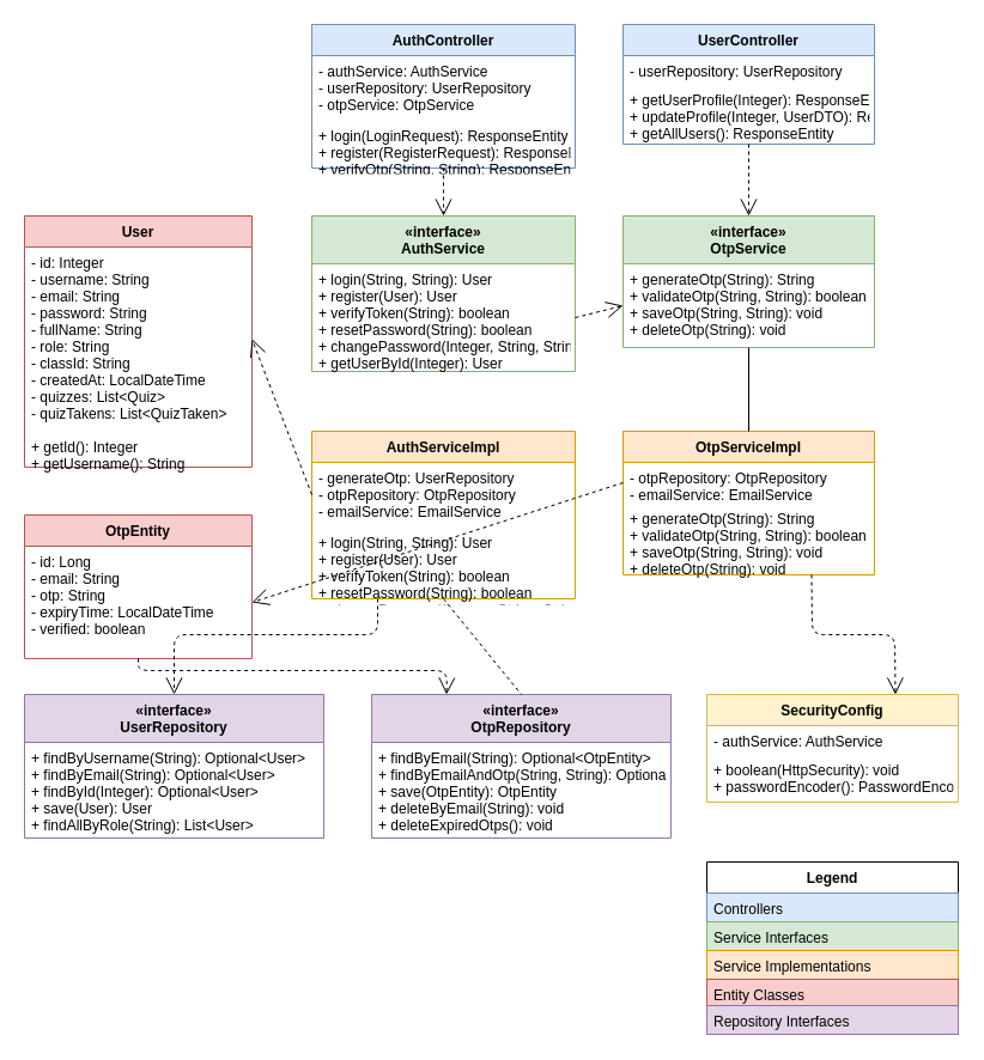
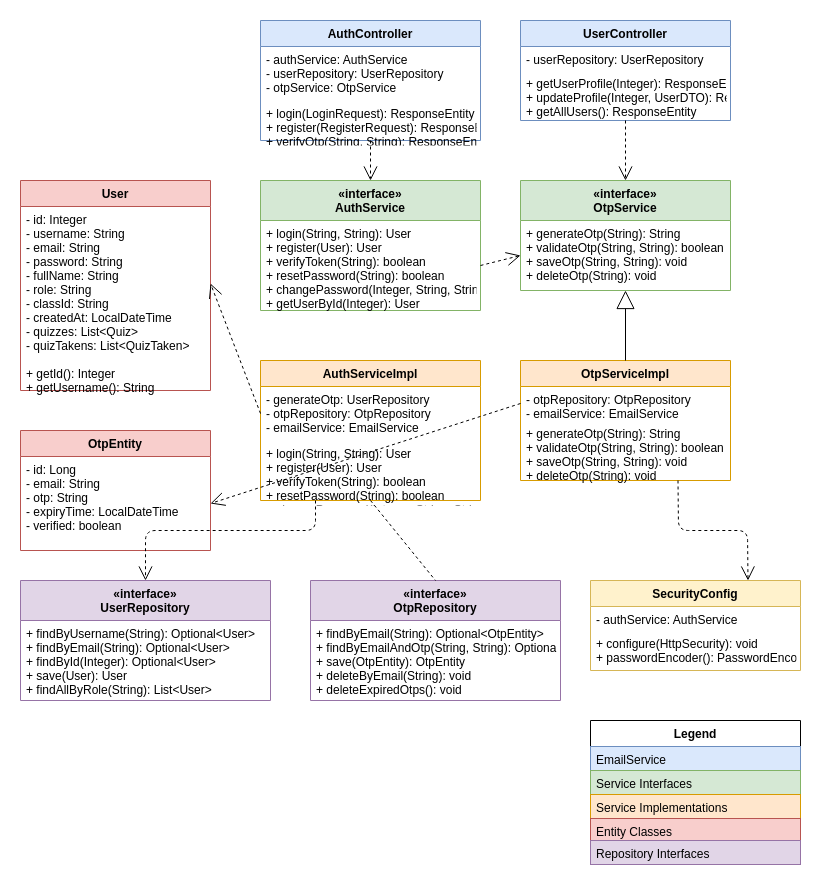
  <mxCell id="0" />
  <mxCell id="1" parent="0" />
  <mxCell id="2" value="AuthController" style="swimlane;fontStyle=1;align=center;verticalAlign=top;childLayout=stackLayout;horizontal=1;startSize=26;horizontalStack=0;resizeParent=1;resizeParentMax=0;resizeLast=0;collapsible=1;marginBottom=0;fillColor=#dae8fc;strokeColor=#6c8ebf;" vertex="1" parent="1"><mxGeometry x="260" y="20" width="220" height="120" as="geometry" /></mxCell>
  <mxCell id="3" value="- authService: AuthService&#10;- userRepository: UserRepository&#10;- otpService: OtpService" style="text;strokeColor=none;fillColor=none;align=left;verticalAlign=top;spacingLeft=4;spacingRight=4;overflow=hidden;rotatable=0;points=[[0,0.5],[1,0.5]];portConstraint=eastwest;" vertex="1" parent="2"><mxGeometry y="26" width="220" height="54" as="geometry" /></mxCell>
  <mxCell id="4" value="+ login(LoginRequest): ResponseEntity&#10;+ register(RegisterRequest): ResponseEntity&#10;+ verifyOtp(String, String): ResponseEntity" style="text;strokeColor=none;fillColor=none;align=left;verticalAlign=top;spacingLeft=4;spacingRight=4;overflow=hidden;rotatable=0;points=[[0,0.5],[1,0.5]];portConstraint=eastwest;" vertex="1" parent="2"><mxGeometry y="80" width="220" height="40" as="geometry" /></mxCell>
  <mxCell id="5" value="UserController" style="swimlane;fontStyle=1;align=center;verticalAlign=top;childLayout=stackLayout;horizontal=1;startSize=26;horizontalStack=0;resizeParent=1;resizeParentMax=0;resizeLast=0;collapsible=1;marginBottom=0;fillColor=#dae8fc;strokeColor=#6c8ebf;" vertex="1" parent="1"><mxGeometry x="520" y="20" width="210" height="100" as="geometry" /></mxCell>
  <mxCell id="6" value="- userRepository: UserRepository" style="text;strokeColor=none;fillColor=none;align=left;verticalAlign=top;spacingLeft=4;spacingRight=4;overflow=hidden;rotatable=0;points=[[0,0.5],[1,0.5]];portConstraint=eastwest;" vertex="1" parent="5"><mxGeometry y="26" width="210" height="24" as="geometry" /></mxCell>
  <mxCell id="7" value="+ getUserProfile(Integer): ResponseEntity&#10;+ updateProfile(Integer, UserDTO): ResponseEntity&#10;+ getAllUsers(): ResponseEntity" style="text;strokeColor=none;fillColor=none;align=left;verticalAlign=top;spacingLeft=4;spacingRight=4;overflow=hidden;rotatable=0;points=[[0,0.5],[1,0.5]];portConstraint=eastwest;" vertex="1" parent="5"><mxGeometry y="50" width="210" height="50" as="geometry" /></mxCell>
  <mxCell id="8" value="«interface»&#10;AuthService" style="swimlane;fontStyle=1;align=center;verticalAlign=top;childLayout=stackLayout;horizontal=1;startSize=40;horizontalStack=0;resizeParent=1;resizeParentMax=0;resizeLast=0;collapsible=1;marginBottom=0;fillColor=#d5e8d4;strokeColor=#82b366;" vertex="1" parent="1"><mxGeometry x="260" y="180" width="220" height="130" as="geometry" /></mxCell>
  <mxCell id="9" value="+ login(String, String): User&#10;+ register(User): User&#10;+ verifyToken(String): boolean&#10;+ resetPassword(String): boolean&#10;+ changePassword(Integer, String, String): boolean&#10;+ getUserById(Integer): User" style="text;strokeColor=none;fillColor=none;align=left;verticalAlign=top;spacingLeft=4;spacingRight=4;overflow=hidden;rotatable=0;points=[[0,0.5],[1,0.5]];portConstraint=eastwest;" vertex="1" parent="8"><mxGeometry y="40" width="220" height="90" as="geometry" /></mxCell>
  <mxCell id="10" value="«interface»&#10;OtpService" style="swimlane;fontStyle=1;align=center;verticalAlign=top;childLayout=stackLayout;horizontal=1;startSize=40;horizontalStack=0;resizeParent=1;resizeParentMax=0;resizeLast=0;collapsible=1;marginBottom=0;fillColor=#d5e8d4;strokeColor=#82b366;" vertex="1" parent="1"><mxGeometry x="520" y="180" width="210" height="110" as="geometry" /></mxCell>
  <mxCell id="11" value="+ generateOtp(String): String&#10;+ validateOtp(String, String): boolean&#10;+ saveOtp(String, String): void&#10;+ deleteOtp(String): void" style="text;strokeColor=none;fillColor=none;align=left;verticalAlign=top;spacingLeft=4;spacingRight=4;overflow=hidden;rotatable=0;points=[[0,0.5],[1,0.5]];portConstraint=eastwest;" vertex="1" parent="10"><mxGeometry y="40" width="210" height="70" as="geometry" /></mxCell>
  <mxCell id="12" value="AuthServiceImpl" style="swimlane;fontStyle=1;align=center;verticalAlign=top;childLayout=stackLayout;horizontal=1;startSize=26;horizontalStack=0;resizeParent=1;resizeParentMax=0;resizeLast=0;collapsible=1;marginBottom=0;fillColor=#ffe6cc;strokeColor=#d79b00;" vertex="1" parent="1"><mxGeometry x="260" y="360" width="220" height="140" as="geometry" /></mxCell>
  <mxCell id="13" value="- generateOtp: UserRepository&#10;- otpRepository: OtpRepository&#10;- emailService: EmailService" style="text;strokeColor=none;fillColor=none;align=left;verticalAlign=top;spacingLeft=4;spacingRight=4;overflow=hidden;rotatable=0;points=[[0,0.5],[1,0.5]];portConstraint=eastwest;" vertex="1" parent="12"><mxGeometry y="26" width="220" height="54" as="geometry" /></mxCell>
  <mxCell id="14" value="+ login(String, String): User&#10;+ register(User): User&#10;+ verifyToken(String): boolean&#10;+ resetPassword(String): boolean&#10;+ changePassword(Integer, String, String): boolean" style="text;strokeColor=none;fillColor=none;align=left;verticalAlign=top;spacingLeft=4;spacingRight=4;overflow=hidden;rotatable=0;points=[[0,0.5],[1,0.5]];portConstraint=eastwest;" vertex="1" parent="12"><mxGeometry y="80" width="220" height="60" as="geometry" /></mxCell>
  <mxCell id="15" value="OtpServiceImpl" style="swimlane;fontStyle=1;align=center;verticalAlign=top;childLayout=stackLayout;horizontal=1;startSize=26;horizontalStack=0;resizeParent=1;resizeParentMax=0;resizeLast=0;collapsible=1;marginBottom=0;fillColor=#ffe6cc;strokeColor=#d79b00;" vertex="1" parent="1"><mxGeometry x="520" y="360" width="210" height="120" as="geometry" /></mxCell>
  <mxCell id="16" value="- otpRepository: OtpRepository&#10;- emailService: EmailService" style="text;strokeColor=none;fillColor=none;align=left;verticalAlign=top;spacingLeft=4;spacingRight=4;overflow=hidden;rotatable=0;points=[[0,0.5],[1,0.5]];portConstraint=eastwest;" vertex="1" parent="15"><mxGeometry y="26" width="210" height="34" as="geometry" /></mxCell>
  <mxCell id="17" value="+ generateOtp(String): String&#10;+ validateOtp(String, String): boolean&#10;+ saveOtp(String, String): void&#10;+ deleteOtp(String): void" style="text;strokeColor=none;fillColor=none;align=left;verticalAlign=top;spacingLeft=4;spacingRight=4;overflow=hidden;rotatable=0;points=[[0,0.5],[1,0.5]];portConstraint=eastwest;" vertex="1" parent="15"><mxGeometry y="60" width="210" height="60" as="geometry" /></mxCell>
  <mxCell id="18" value="User" style="swimlane;fontStyle=1;align=center;verticalAlign=top;childLayout=stackLayout;horizontal=1;startSize=26;horizontalStack=0;resizeParent=1;resizeParentMax=0;resizeLast=0;collapsible=1;marginBottom=0;fillColor=#f8cecc;strokeColor=#b85450;" vertex="1" parent="1"><mxGeometry x="20" y="180" width="190" height="210" as="geometry" /></mxCell>
  <mxCell id="19" value="- id: Integer&#10;- username: String&#10;- email: String&#10;- password: String&#10;- fullName: String&#10;- role: String&#10;- classId: String&#10;- createdAt: LocalDateTime&#10;- quizzes: List&lt;Quiz&gt;&#10;- quizTakens: List&lt;QuizTaken&gt;" style="text;strokeColor=none;fillColor=none;align=left;verticalAlign=top;spacingLeft=4;spacingRight=4;overflow=hidden;rotatable=0;points=[[0,0.5],[1,0.5]];portConstraint=eastwest;" vertex="1" parent="18"><mxGeometry y="26" width="190" height="154" as="geometry" /></mxCell>
  <mxCell id="20" value="+ getId(): Integer&#10;+ getUsername(): String&#10;+ getRole(): String" style="text;strokeColor=none;fillColor=none;align=left;verticalAlign=top;spacingLeft=4;spacingRight=4;overflow=hidden;rotatable=0;points=[[0,0.5],[1,0.5]];portConstraint=eastwest;" vertex="1" parent="18"><mxGeometry y="180" width="190" height="30" as="geometry" /></mxCell>
  <mxCell id="21" value="OtpEntity" style="swimlane;fontStyle=1;align=center;verticalAlign=top;childLayout=stackLayout;horizontal=1;startSize=26;horizontalStack=0;resizeParent=1;resizeParentMax=0;resizeLast=0;collapsible=1;marginBottom=0;fillColor=#f8cecc;strokeColor=#b85450;" vertex="1" parent="1"><mxGeometry x="20" y="430" width="190" height="120" as="geometry" /></mxCell>
  <mxCell id="22" value="- id: Long&#10;- email: String&#10;- otp: String&#10;- expiryTime: LocalDateTime&#10;- verified: boolean" style="text;strokeColor=none;fillColor=none;align=left;verticalAlign=top;spacingLeft=4;spacingRight=4;overflow=hidden;rotatable=0;points=[[0,0.5],[1,0.5]];portConstraint=eastwest;" vertex="1" parent="21"><mxGeometry y="26" width="190" height="94" as="geometry" /></mxCell>
  <mxCell id="23" value="«interface»&#10;UserRepository" style="swimlane;fontStyle=1;align=center;verticalAlign=top;childLayout=stackLayout;horizontal=1;startSize=40;horizontalStack=0;resizeParent=1;resizeParentMax=0;resizeLast=0;collapsible=1;marginBottom=0;fillColor=#e1d5e7;strokeColor=#9673a6;" vertex="1" parent="1"><mxGeometry x="20" y="580" width="250" height="120" as="geometry" /></mxCell>
  <mxCell id="24" value="+ findByUsername(String): Optional&lt;User&gt;&#10;+ findByEmail(String): Optional&lt;User&gt;&#10;+ findById(Integer): Optional&lt;User&gt;&#10;+ save(User): User&#10;+ findAllByRole(String): List&lt;User&gt;" style="text;strokeColor=none;fillColor=none;align=left;verticalAlign=top;spacingLeft=4;spacingRight=4;overflow=hidden;rotatable=0;points=[[0,0.5],[1,0.5]];portConstraint=eastwest;" vertex="1" parent="23"><mxGeometry y="40" width="250" height="80" as="geometry" /></mxCell>
  <mxCell id="25" value="«interface»&#10;OtpRepository" style="swimlane;fontStyle=1;align=center;verticalAlign=top;childLayout=stackLayout;horizontal=1;startSize=40;horizontalStack=0;resizeParent=1;resizeParentMax=0;resizeLast=0;collapsible=1;marginBottom=0;fillColor=#e1d5e7;strokeColor=#9673a6;" vertex="1" parent="1"><mxGeometry x="310" y="580" width="250" height="120" as="geometry" /></mxCell>
  <mxCell id="26" value="+ findByEmail(String): Optional&lt;OtpEntity&gt;&#10;+ findByEmailAndOtp(String, String): Optional&lt;OtpEntity&gt;&#10;+ save(OtpEntity): OtpEntity&#10;+ deleteByEmail(String): void&#10;+ deleteExpiredOtps(): void" style="text;strokeColor=none;fillColor=none;align=left;verticalAlign=top;spacingLeft=4;spacingRight=4;overflow=hidden;rotatable=0;points=[[0,0.5],[1,0.5]];portConstraint=eastwest;" vertex="1" parent="25"><mxGeometry y="40" width="250" height="80" as="geometry" /></mxCell>
  <mxCell id="27" value="SecurityConfig" style="swimlane;fontStyle=1;align=center;verticalAlign=top;childLayout=stackLayout;horizontal=1;startSize=26;horizontalStack=0;resizeParent=1;resizeParentMax=0;resizeLast=0;collapsible=1;marginBottom=0;fillColor=#fff2cc;strokeColor=#d6b656;" vertex="1" parent="1"><mxGeometry x="590" y="580" width="210" height="90" as="geometry" /></mxCell>
  <mxCell id="28" value="- authService: AuthService" style="text;strokeColor=none;fillColor=none;align=left;verticalAlign=top;spacingLeft=4;spacingRight=4;overflow=hidden;rotatable=0;points=[[0,0.5],[1,0.5]];portConstraint=eastwest;" vertex="1" parent="27"><mxGeometry y="26" width="210" height="24" as="geometry" /></mxCell>
- <mxCell id="29" value="+ boolean(HttpSecurity): void&#10;+ passwordEncoder(): PasswordEncoder" style="text;strokeColor=none;fillColor=none;align=left;verticalAlign=top;spacingLeft=4;spacingRight=4;overflow=hidden;rotatable=0;points=[[0,0.5],[1,0.5]];portConstraint=eastwest;" vertex="1" parent="27"><mxGeometry y="50" width="210" height="40" as="geometry" /></mxCell>
+ <mxCell id="29" value="+ configure(HttpSecurity): void&#10;+ passwordEncoder(): PasswordEncoder" style="text;strokeColor=none;fillColor=none;align=left;verticalAlign=top;spacingLeft=4;spacingRight=4;overflow=hidden;rotatable=0;points=[[0,0.5],[1,0.5]];portConstraint=eastwest;" vertex="1" parent="27"><mxGeometry y="50" width="210" height="40" as="geometry" /></mxCell>
  <mxCell id="30" value="" style="endArrow=open;endSize=12;dashed=1;html=1;fontSize=12;entryX=0.5;entryY=0;entryDx=0;entryDy=0;exitX=0.5;exitY=1;exitDx=0;exitDy=0;" edge="1" parent="1" source="2" target="8"><mxGeometry width="160" relative="1" as="geometry"><mxPoint x="370" y="150" as="sourcePoint" /><mxPoint x="530" y="150" as="targetPoint" /></mxGeometry></mxCell>
  <mxCell id="31" value="" style="endArrow=open;endSize=12;dashed=1;html=1;fontSize=12;entryX=0.5;entryY=0;entryDx=0;entryDy=0;exitX=0.5;exitY=1;exitDx=0;exitDy=0;" edge="1" parent="1" source="5" target="10"><mxGeometry width="160" relative="1" as="geometry"><mxPoint x="390" y="160" as="sourcePoint" /><mxPoint x="390" y="200" as="targetPoint" /></mxGeometry></mxCell>
- <mxCell id="32" value="" style="endArrow=none;endSize=16;endFill=0;html=1;fontSize=12;entryX=0.5;entryY=1;entryDx=0;entryDy=0;exitX=0.5;exitY=0;exitDx=0;exitDy=0;" edge="1" parent="1" source="15" target="10"><mxGeometry width="160" relative="1" as="geometry"><mxPoint x="380" y="370" as="sourcePoint" /><mxPoint x="380" y="320" as="targetPoint" /></mxGeometry></mxCell>
+ <mxCell id="32" value="" style="endArrow=block;endSize=16;endFill=0;html=1;fontSize=12;entryX=0.5;entryY=1;entryDx=0;entryDy=0;exitX=0.5;exitY=0;exitDx=0;exitDy=0;" edge="1" parent="1" source="15" target="10"><mxGeometry width="160" relative="1" as="geometry"><mxPoint x="380" y="370" as="sourcePoint" /><mxPoint x="380" y="320" as="targetPoint" /></mxGeometry></mxCell>
  <mxCell id="33" value="" style="endArrow=open;endSize=12;dashed=1;html=1;fontSize=12;entryX=1;entryY=0.5;entryDx=0;entryDy=0;exitX=0;exitY=0.5;exitDx=0;exitDy=0;" edge="1" parent="1" source="13" target="19"><mxGeometry width="160" relative="1" as="geometry"><mxPoint x="340" y="410" as="sourcePoint" /><mxPoint x="500" y="410" as="targetPoint" /></mxGeometry></mxCell>
  <mxCell id="34" value="" style="endArrow=open;endSize=12;dashed=1;html=1;fontSize=12;entryX=1;entryY=0.5;entryDx=0;entryDy=0;exitX=0;exitY=0.5;exitDx=0;exitDy=0;" edge="1" parent="1" source="16" target="22"><mxGeometry width="160" relative="1" as="geometry"><mxPoint x="280" y="403" as="sourcePoint" /><mxPoint x="220" y="263" as="targetPoint" /></mxGeometry></mxCell>
  <mxCell id="35" value="" style="endArrow=open;endSize=12;dashed=1;html=1;fontSize=12;entryX=0.5;entryY=0;entryDx=0;entryDy=0;exitX=0.25;exitY=1;exitDx=0;exitDy=0;" edge="1" parent="1" source="12" target="23"><mxGeometry width="160" relative="1" as="geometry"><mxPoint x="280" y="510" as="sourcePoint" /><mxPoint x="100" y="570" as="targetPoint" /><Array as="points"><mxPoint x="315" y="530" /><mxPoint x="145" y="530" /></Array></mxGeometry></mxCell>
  <mxCell id="36" value="" style="endArrow=none;endSize=12;dashed=1;html=1;fontSize=12;entryX=0.5;entryY=0;entryDx=0;entryDy=0;exitX=0.5;exitY=1;exitDx=0;exitDy=0;" edge="1" parent="1" source="12" target="25"><mxGeometry width="160" relative="1" as="geometry"><mxPoint x="370" y="510" as="sourcePoint" /><mxPoint x="410" y="570" as="targetPoint" /></mxGeometry></mxCell>
- <mxCell id="37" value="" style="endArrow=open;endSize=12;dashed=1;html=1;fontSize=12;entryX=0.25;entryY=0;entryDx=0;entryDy=0;exitX=0.5;exitY=1;exitDx=0;exitDy=0;" edge="1" parent="1" source="21" target="25"><mxGeometry width="160" relative="1" as="geometry"><mxPoint x="115" y="550" as="sourcePoint" /><mxPoint x="155" y="590" as="targetPoint" /><Array as="points"><mxPoint x="115" y="560" /><mxPoint x="373" y="560" /></Array></mxGeometry></mxCell>
  <mxCell id="38" value="" style="endArrow=open;endSize=12;dashed=1;html=1;fontSize=12;entryX=0;entryY=0.5;entryDx=0;entryDy=0;exitX=1;exitY=0.5;exitDx=0;exitDy=0;" edge="1" parent="1" source="9" target="11"><mxGeometry width="160" relative="1" as="geometry"><mxPoint x="410" y="370" as="sourcePoint" /><mxPoint x="570" y="370" as="targetPoint" /></mxGeometry></mxCell>
  <mxCell id="39" value="" style="endArrow=open;endSize=12;dashed=1;html=1;fontSize=12;entryX=0.75;entryY=0;entryDx=0;entryDy=0;exitX=0.75;exitY=1;exitDx=0;exitDy=0;" edge="1" parent="1" source="15" target="27"><mxGeometry width="160" relative="1" as="geometry"><mxPoint x="490" y="480" as="sourcePoint" /><mxPoint x="650" y="480" as="targetPoint" /><Array as="points"><mxPoint x="678" y="530" /><mxPoint x="747" y="530" /></Array></mxGeometry></mxCell>
  <mxCell id="40" value="Legend" style="swimlane;fontStyle=1;align=center;verticalAlign=top;childLayout=stackLayout;horizontal=1;startSize=26;horizontalStack=0;resizeParent=1;resizeParentMax=0;resizeLast=0;collapsible=1;marginBottom=0;" vertex="1" parent="1"><mxGeometry x="590" y="720" width="210" height="144" as="geometry" /></mxCell>
- <mxCell id="41" value="Controllers" style="text;strokeColor=#6c8ebf;fillColor=#dae8fc;align=left;verticalAlign=top;spacingLeft=4;spacingRight=4;overflow=hidden;rotatable=0;points=[[0,0.5],[1,0.5]];portConstraint=eastwest;" vertex="1" parent="40"><mxGeometry y="26" width="210" height="24" as="geometry" /></mxCell>
+ <mxCell id="41" value="EmailService" style="text;strokeColor=#6c8ebf;fillColor=#dae8fc;align=left;verticalAlign=top;spacingLeft=4;spacingRight=4;overflow=hidden;rotatable=0;points=[[0,0.5],[1,0.5]];portConstraint=eastwest;" vertex="1" parent="40"><mxGeometry y="26" width="210" height="24" as="geometry" /></mxCell>
  <mxCell id="42" value="Service Interfaces" style="text;strokeColor=#82b366;fillColor=#d5e8d4;align=left;verticalAlign=top;spacingLeft=4;spacingRight=4;overflow=hidden;rotatable=0;points=[[0,0.5],[1,0.5]];portConstraint=eastwest;" vertex="1" parent="40"><mxGeometry y="50" width="210" height="24" as="geometry" /></mxCell>
  <mxCell id="43" value="Service Implementations" style="text;strokeColor=#d79b00;fillColor=#ffe6cc;align=left;verticalAlign=top;spacingLeft=4;spacingRight=4;overflow=hidden;rotatable=0;points=[[0,0.5],[1,0.5]];portConstraint=eastwest;" vertex="1" parent="40"><mxGeometry y="74" width="210" height="24" as="geometry" /></mxCell>
  <mxCell id="44" value="Entity Classes" style="text;strokeColor=#b85450;fillColor=#f8cecc;align=left;verticalAlign=top;spacingLeft=4;spacingRight=4;overflow=hidden;rotatable=0;points=[[0,0.5],[1,0.5]];portConstraint=eastwest;" vertex="1" parent="40"><mxGeometry y="98" width="210" height="22" as="geometry" /></mxCell>
  <mxCell id="45" value="Repository Interfaces" style="text;strokeColor=#9673a6;fillColor=#e1d5e7;align=left;verticalAlign=top;spacingLeft=4;spacingRight=4;overflow=hidden;rotatable=0;points=[[0,0.5],[1,0.5]];portConstraint=eastwest;" vertex="1" parent="40"><mxGeometry y="120" width="210" height="24" as="geometry" /></mxCell>
